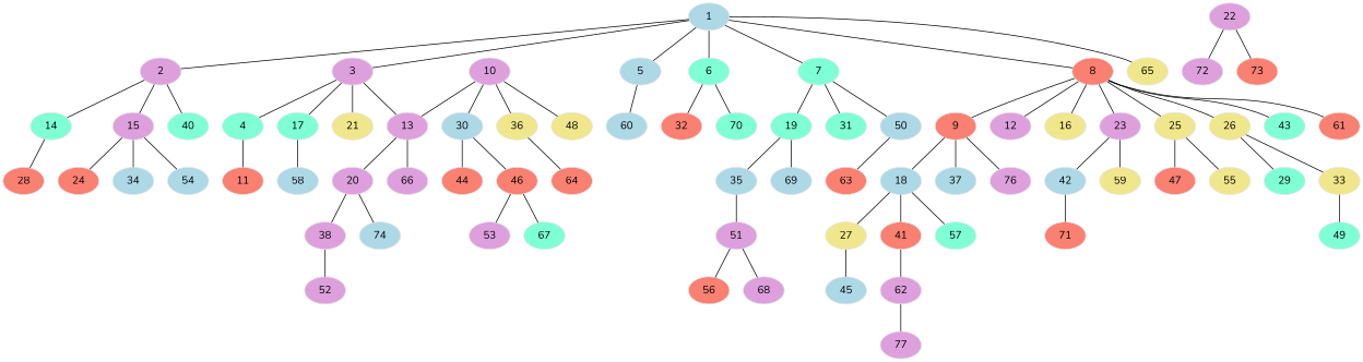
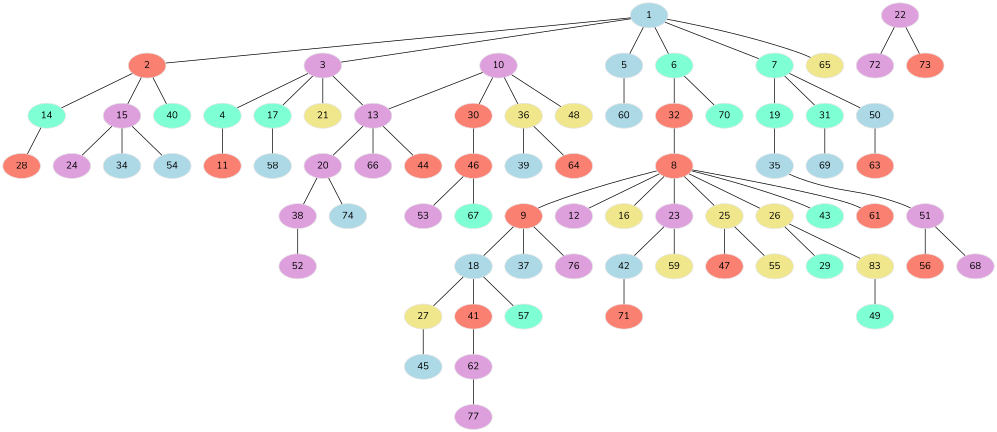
  graph {
    fontname=Nunito
    node [color=gray90 fillcolor=plum fontname=Nunito style=filled]
    edge [fontname=Nunito]
    1 [fillcolor=lightblue]
-   2
+   2 [fillcolor=salmon]
    3
    5 [fillcolor=lightblue]
    6 [fillcolor=aquamarine]
    7 [fillcolor=aquamarine]
    8 [fillcolor=salmon]
    65 [fillcolor=khaki]
    14 [fillcolor=aquamarine]
    15
    40 [fillcolor=aquamarine]
    4 [fillcolor=aquamarine]
    17 [fillcolor=aquamarine]
    21 [fillcolor=khaki]
    13
    60 [fillcolor=lightblue]
    32 [fillcolor=salmon]
    70 [fillcolor=aquamarine]
    19 [fillcolor=aquamarine]
    31 [fillcolor=aquamarine]
    50 [fillcolor=lightblue]
    9 [fillcolor=salmon]
    12
    16 [fillcolor=khaki]
    23
    25 [fillcolor=khaki]
    26 [fillcolor=khaki]
    43 [fillcolor=aquamarine]
    61 [fillcolor=salmon]
    22
    72
    73 [fillcolor=salmon]
    28 [fillcolor=salmon]
-   24 [fillcolor=salmon]
+   24
    34 [fillcolor=lightblue]
    54 [fillcolor=lightblue]
    11 [fillcolor=salmon]
    10
-   30 [fillcolor=lightblue]
+   30 [fillcolor=salmon]
    36 [fillcolor=khaki]
    48 [fillcolor=khaki]
    58 [fillcolor=lightblue]
    35 [fillcolor=lightblue]
    69 [fillcolor=lightblue]
    63 [fillcolor=salmon]
    18 [fillcolor=lightblue]
    37 [fillcolor=lightblue]
    76
    42 [fillcolor=lightblue]
    59 [fillcolor=khaki]
    47 [fillcolor=salmon]
    55 [fillcolor=khaki]
    29 [fillcolor=aquamarine]
-   33 [fillcolor=khaki]
+   33 [fillcolor=khaki label=83]
    27 [fillcolor=khaki]
    41 [fillcolor=salmon]
    57 [fillcolor=aquamarine]
    20
    66
    44 [fillcolor=salmon]
    46 [fillcolor=salmon]
+   39 [fillcolor=lightblue]
    64 [fillcolor=salmon]
    38
    74 [fillcolor=lightblue]
    45 [fillcolor=lightblue]
    62
    51
    52
    71 [fillcolor=salmon]
    49 [fillcolor=aquamarine]
    53
    67 [fillcolor=aquamarine]
    56 [fillcolor=salmon]
    68
    n76 [label=77]
    1 -- 2
    1 -- 3
    1 -- 5
    1 -- 6
    1 -- 7
-   1 -- 8
+   32 -- 8
    1 -- 65
    2 -- 14
    2 -- 15
    2 -- 40
    3 -- 4
    3 -- 17
    3 -- 21
    3 -- 13
    5 -- 60
    6 -- 32
    6 -- 70
    7 -- 19
    7 -- 31
    7 -- 50
    8 -- 9
    8 -- 12
    8 -- 16
    8 -- 23
    8 -- 25
    8 -- 26
    8 -- 43
    8 -- 61
    14 -- 28
    15 -- 24
    15 -- 34
    15 -- 54
    4 -- 11
    17 -- 58
    13 -- 20
    13 -- 66
    19 -- 35
-   19 -- 69
+   31 -- 69
    50 -- 63
    9 -- 18
    9 -- 37
    9 -- 76
    23 -- 42
    23 -- 59
    25 -- 47
    25 -- 55
    26 -- 29
    26 -- 33
    22 -- 72
    22 -- 73
    10 -- 13
    10 -- 30
    10 -- 36
    10 -- 48
-   30 -- 44
+   13 -- 44
    30 -- 46
+   36 -- 39
    36 -- 64
    35 -- 51
    18 -- 27
    18 -- 41
    18 -- 57
    42 -- 71
    33 -- 49
    27 -- 45
    41 -- 62
    20 -- 38
    20 -- 74
    46 -- 53
    46 -- 67
    38 -- 52
    62 -- n76
    51 -- 56
    51 -- 68
  }
